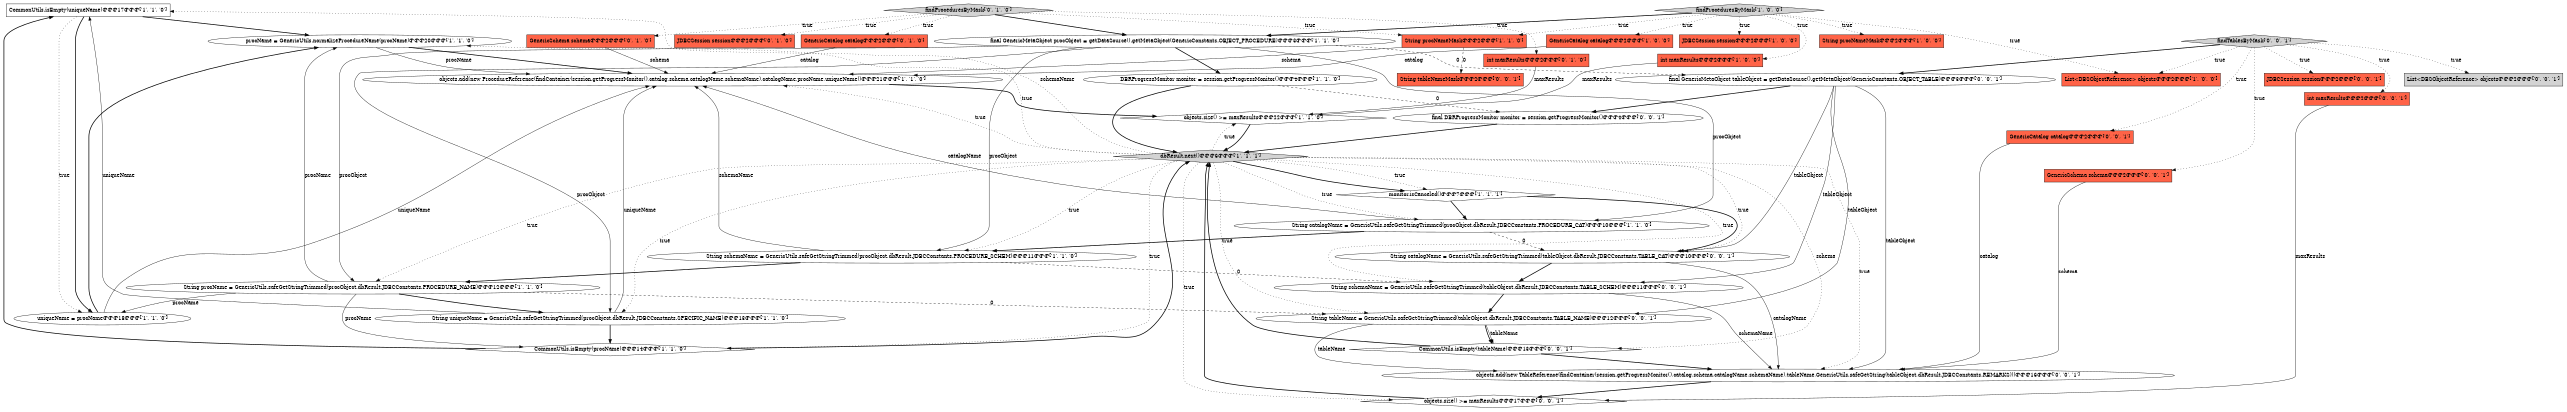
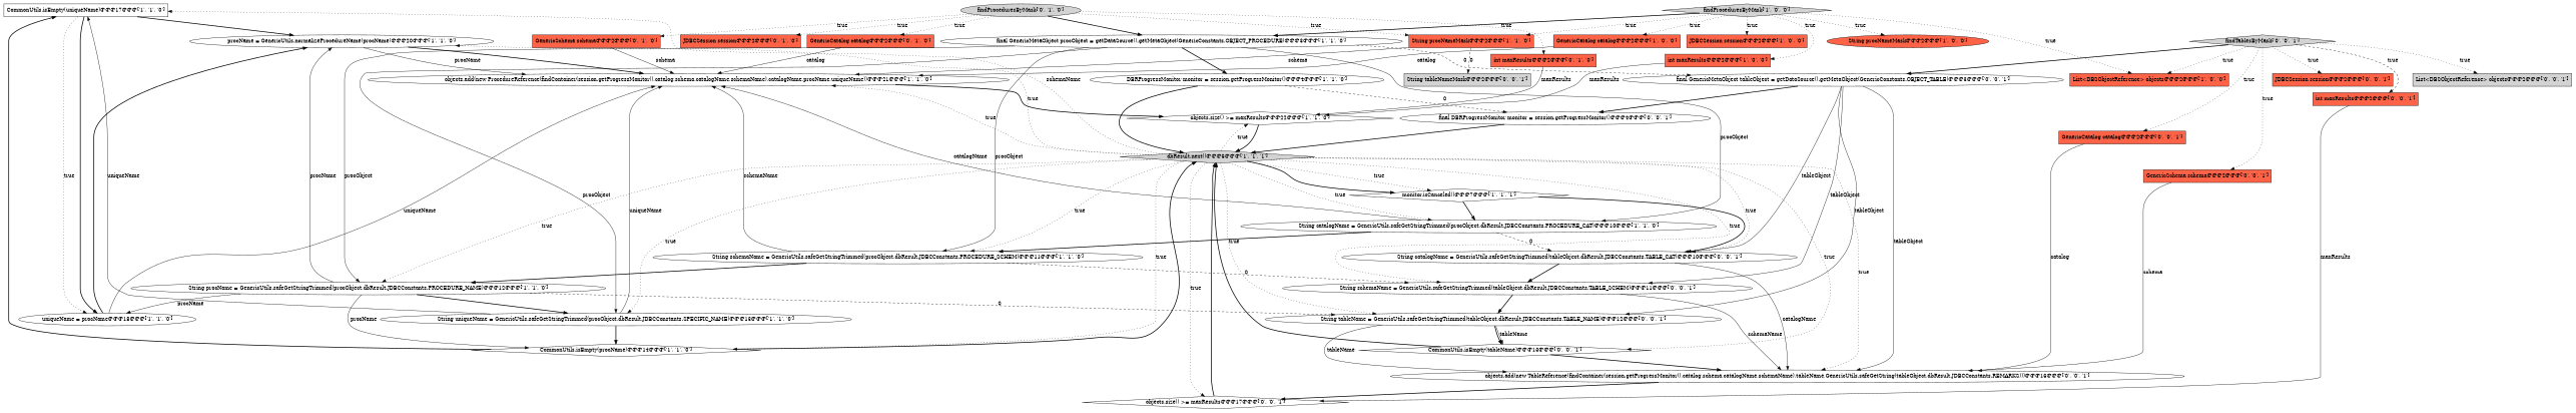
  digraph {
    node [fillcolor=white shape=box style=filled]
    edge [style=dotted]
    n1 [label="CommonUtils.isEmpty(uniqueName)@@@17@@@['1', '1', '0']"]
    n2 [label="procName = GenericUtils.normalizeProcedureName(procName)@@@20@@@['1', '1', '0']" shape=ellipse]
    n3 [label="uniqueName = procName@@@18@@@['1', '1', '0']" shape=ellipse]
    n4 [label="objects.add(new ProcedureReference(findContainer(session.getProgressMonitor(),catalog,schema,catalogName,schemaName),catalogName,procName,uniqueName))@@@21@@@['1', '1', '0']" shape=ellipse]
    n5 [label="String tableName = GenericUtils.safeGetStringTrimmed(tableObject,dbResult,JDBCConstants.TABLE_NAME)@@@12@@@['0', '0', '1']" shape=ellipse]
    n6 [label="CommonUtils.isEmpty(tableName)@@@13@@@['0', '0', '1']" shape=diamond]
    n7 [label="objects.add(new TableReference(findContainer(session.getProgressMonitor(),catalog,schema,catalogName,schemaName),tableName,GenericUtils.safeGetString(tableObject,dbResult,JDBCConstants.REMARKS)))@@@16@@@['0', '0', '1']" shape=ellipse]
    n8 [fillcolor=lightgray label="dbResult.next()@@@6@@@['1', '1', '1']" shape=diamond]
    n9 [label="objects.size() >= maxResults@@@17@@@['0', '0', '1']" shape=diamond]
    n10 [label="String catalogName = GenericUtils.safeGetStringTrimmed(procObject,dbResult,JDBCConstants.PROCEDURE_CAT)@@@10@@@['1', '1', '0']" shape=ellipse]
    n11 [label="String catalogName = GenericUtils.safeGetStringTrimmed(tableObject,dbResult,JDBCConstants.TABLE_CAT)@@@10@@@['0', '0', '1']" shape=ellipse]
    n12 [label="String schemaName = GenericUtils.safeGetStringTrimmed(procObject,dbResult,JDBCConstants.PROCEDURE_SCHEM)@@@11@@@['1', '1', '0']" shape=ellipse]
    n13 [label="objects.size() >= maxResults@@@22@@@['1', '1', '0']" shape=diamond]
    n14 [label="String schemaName = GenericUtils.safeGetStringTrimmed(tableObject,dbResult,JDBCConstants.TABLE_SCHEM)@@@11@@@['0', '0', '1']" shape=ellipse]
    n15 [label="String procName = GenericUtils.safeGetStringTrimmed(procObject,dbResult,JDBCConstants.PROCEDURE_NAME)@@@12@@@['1', '1', '0']" shape=ellipse]
    n16 [fillcolor=tomato label="GenericCatalog catalog@@@2@@@['0', '0', '1']"]
    n17 [fillcolor=tomato label="JDBCSession session@@@2@@@['0', '0', '1']"]
    n18 [label="String uniqueName = GenericUtils.safeGetStringTrimmed(procObject,dbResult,JDBCConstants.SPECIFIC_NAME)@@@13@@@['1', '1', '0']" shape=ellipse]
    n19 [label="CommonUtils.isEmpty(procName)@@@14@@@['1', '1', '0']" shape=diamond]
    n20 [label="monitor.isCanceled()@@@7@@@['1', '1', '1']" shape=diamond]
    n21 [fillcolor=tomato label="List<DBSObjectReference> objects@@@2@@@['1', '0', '0']"]
    n22 [fillcolor=tomato label="int maxResults@@@2@@@['1', '0', '0']"]
-   n23 [fillcolor=lightgray label="findProceduresByMask['0', '1', '0']" shape=diamond]
+   n23 [fillcolor=lightgray label="findProceduresByMask['0', '1', '0']" shape=ellipse]
    n24 [fillcolor=tomato label="int maxResults@@@2@@@['0', '1', '0']"]
    n25 [fillcolor=tomato label="GenericCatalog catalog@@@2@@@['0', '1', '0']"]
    n26 [fillcolor=tomato label="JDBCSession session@@@2@@@['0', '1', '0']"]
    n27 [label="final GenericMetaObject procObject = getDataSource().getMetaObject(GenericConstants.OBJECT_PROCEDURE)@@@3@@@['1', '1', '0']" shape=ellipse]
    n28 [fillcolor=tomato label="String procNameMask@@@2@@@['1', '1', '0']"]
    n29 [fillcolor=tomato label="GenericSchema schema@@@2@@@['0', '1', '0']"]
    n30 [label="DBRProgressMonitor monitor = session.getProgressMonitor()@@@4@@@['1', '1', '0']" shape=ellipse]
    n31 [label="final GenericMetaObject tableObject = getDataSource().getMetaObject(GenericConstants.OBJECT_TABLE)@@@3@@@['0', '0', '1']" shape=ellipse]
-   n32 [fillcolor=tomato label="String tableNameMask@@@2@@@['0', '0', '1']"]
-   n33 [fillcolor=tomato label="String procNameMask@@@2@@@['1', '0', '0']"]
+   n32 [fillcolor=lightgray label="String tableNameMask@@@2@@@['0', '0', '1']"]
+   n33 [fillcolor=tomato label="String procNameMask@@@2@@@['1', '0', '0']" shape=ellipse]
    n34 [fillcolor=tomato label="GenericCatalog catalog@@@2@@@['1', '0', '0']"]
    n35 [fillcolor=lightgray label="findProceduresByMask['1', '0', '0']" shape=diamond]
    n36 [fillcolor=tomato label="JDBCSession session@@@2@@@['1', '0', '0']"]
    n37 [label="final DBRProgressMonitor monitor = session.getProgressMonitor()@@@4@@@['0', '0', '1']" shape=ellipse]
    n38 [fillcolor=lightgray label="findTablesByMask['0', '0', '1']" shape=diamond]
    n39 [fillcolor=tomato label="int maxResults@@@2@@@['0', '0', '1']"]
    n40 [fillcolor=lightgray label="List<DBSObjectReference> objects@@@2@@@['0', '0', '1']"]
    n41 [fillcolor=tomato label="GenericSchema schema@@@2@@@['0', '0', '1']"]
    n1 -> n2 [style=bold]
    n1 -> n3 [label=true]
    n1 -> n3 [style=bold]
    n2 -> n4 [style=bold]
    n2 -> n4 [label=procName style=solid]
    n3 -> n2 [style=bold]
    n3 -> n4 [label=uniqueName style=solid]
    n4 -> n13 [style=bold]
    n5 -> n6 [style=bold]
    n5 -> n6 [label=tableName style=solid]
    n5 -> n7 [label=tableName style=solid]
    n6 -> n7 [style=bold]
    n6 -> n8 [style=bold]
    n7 -> n9 [style=bold]
    n8 -> n1 [label=schemaName]
    n8 -> n2 [label=true]
    n8 -> n4 [label=true]
    n8 -> n5 [label=true]
-   n8 -> n6 [label=schema]
+   n8 -> n6 [label=true]
    n8 -> n7 [label=true]
    n8 -> n9 [label=true]
    n8 -> n10 [label=true]
    n8 -> n11 [label=true]
    n8 -> n12 [label=true]
    n8 -> n13 [label=true]
    n8 -> n14 [label=true]
    n8 -> n15 [label=true]
    n8 -> n18 [label=true]
    n8 -> n19 [label=true]
    n8 -> n20 [label=true]
    n8 -> n20 [style=bold]
    n9 -> n8 [style=bold]
    n10 -> n4 [label=catalogName style=solid]
    n10 -> n11 [label=0 style=dashed]
    n10 -> n12 [style=bold]
    n11 -> n7 [label=catalogName style=solid]
    n11 -> n14 [style=bold]
    n12 -> n4 [label=schemaName style=solid]
    n12 -> n14 [label=0 style=dashed]
    n12 -> n15 [style=bold]
    n13 -> n8 [style=bold]
    n14 -> n5 [style=bold]
    n14 -> n7 [label=schemaName style=solid]
    n15 -> n2 [label=procName style=solid]
    n15 -> n3 [label=procName style=solid]
    n15 -> n5 [label=0 style=dashed]
    n15 -> n18 [style=bold]
    n15 -> n19 [label=procName style=solid]
    n16 -> n7 [label=catalog style=solid]
    n18 -> n1 [label=uniqueName style=solid]
    n18 -> n4 [label=uniqueName style=solid]
    n18 -> n19 [style=bold]
    n19 -> n1 [style=bold]
    n19 -> n8 [style=bold]
    n20 -> n10 [style=bold]
    n20 -> n11 [style=bold]
    n22 -> n13 [label=maxResults style=solid]
    n23 -> n24 [label=true]
    n23 -> n25 [label=true]
    n23 -> n26 [label=true]
    n23 -> n27 [style=bold]
    n23 -> n28 [label=true]
    n23 -> n29 [label=true]
    n24 -> n13 [label=maxResults style=solid]
    n25 -> n4 [label=catalog style=solid]
    n27 -> n10 [label=procObject style=solid]
    n27 -> n12 [label=procObject style=solid]
    n27 -> n15 [label=procObject style=solid]
    n27 -> n18 [label=procObject style=solid]
    n27 -> n30 [style=bold]
    n27 -> n31 [label=0 style=dashed]
    n28 -> n4 [label=schema style=solid]
    n28 -> n32 [label=0 style=dashed]
    n29 -> n4 [label=schema style=solid]
    n30 -> n8 [style=bold]
    n30 -> n37 [label=0 style=dashed]
    n31 -> n5 [label=tableObject style=solid]
    n31 -> n7 [label=tableObject style=solid]
    n31 -> n11 [label=tableObject style=solid]
    n31 -> n14 [label=tableObject style=solid]
    n31 -> n37 [style=bold]
    n34 -> n4 [label=catalog style=solid]
    n35 -> n21 [label=true]
    n35 -> n22 [label=true]
    n35 -> n27 [style=bold]
    n35 -> n28 [label=true]
    n35 -> n33 [label=true]
    n35 -> n34 [label=true]
    n35 -> n36 [label=true]
    n37 -> n8 [style=bold]
    n38 -> n16 [label=true]
    n38 -> n17 [label=true]
    n38 -> n21 [label=true]
    n38 -> n31 [style=bold]
-   n38 -> n39 [label=true]
+   n38 -> n39 [label=true style=dashed]
    n38 -> n40 [label=true]
    n38 -> n41 [label=true]
    n39 -> n9 [label=maxResults style=solid]
    n41 -> n7 [label=schema style=solid]
  }
